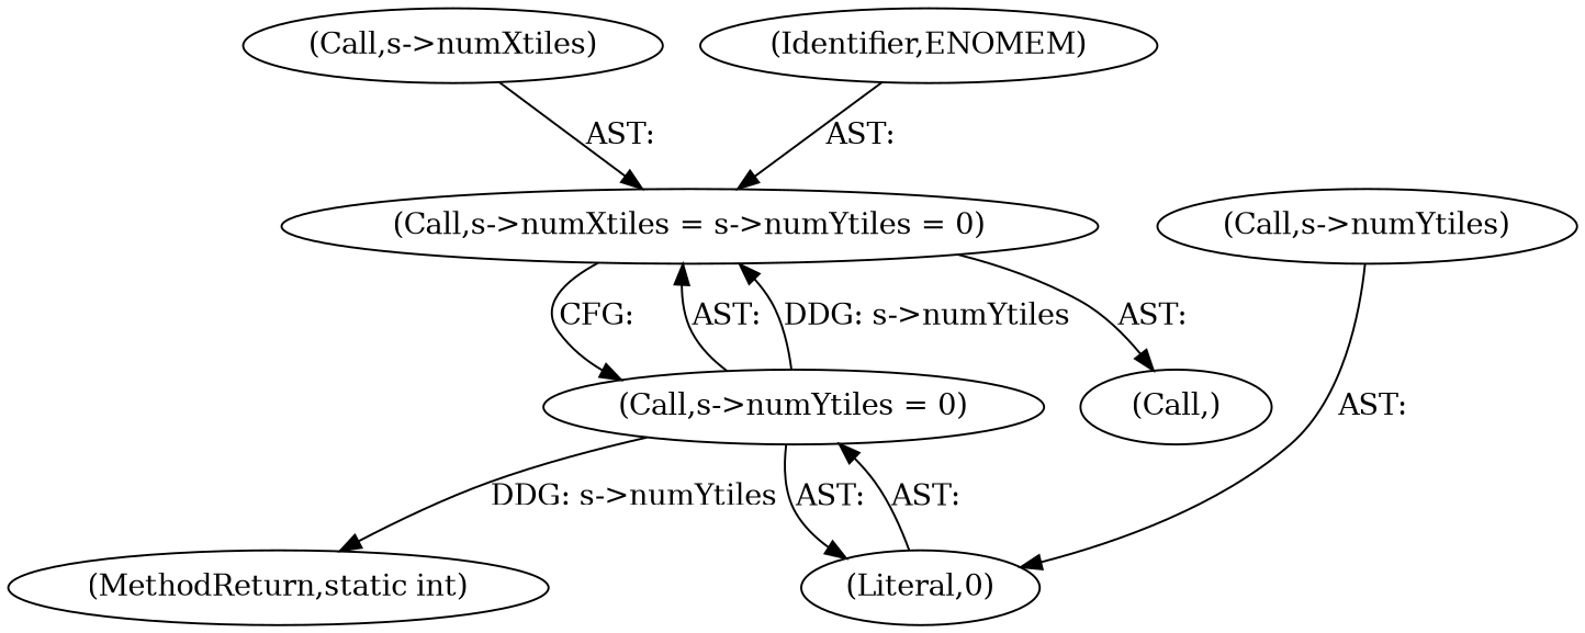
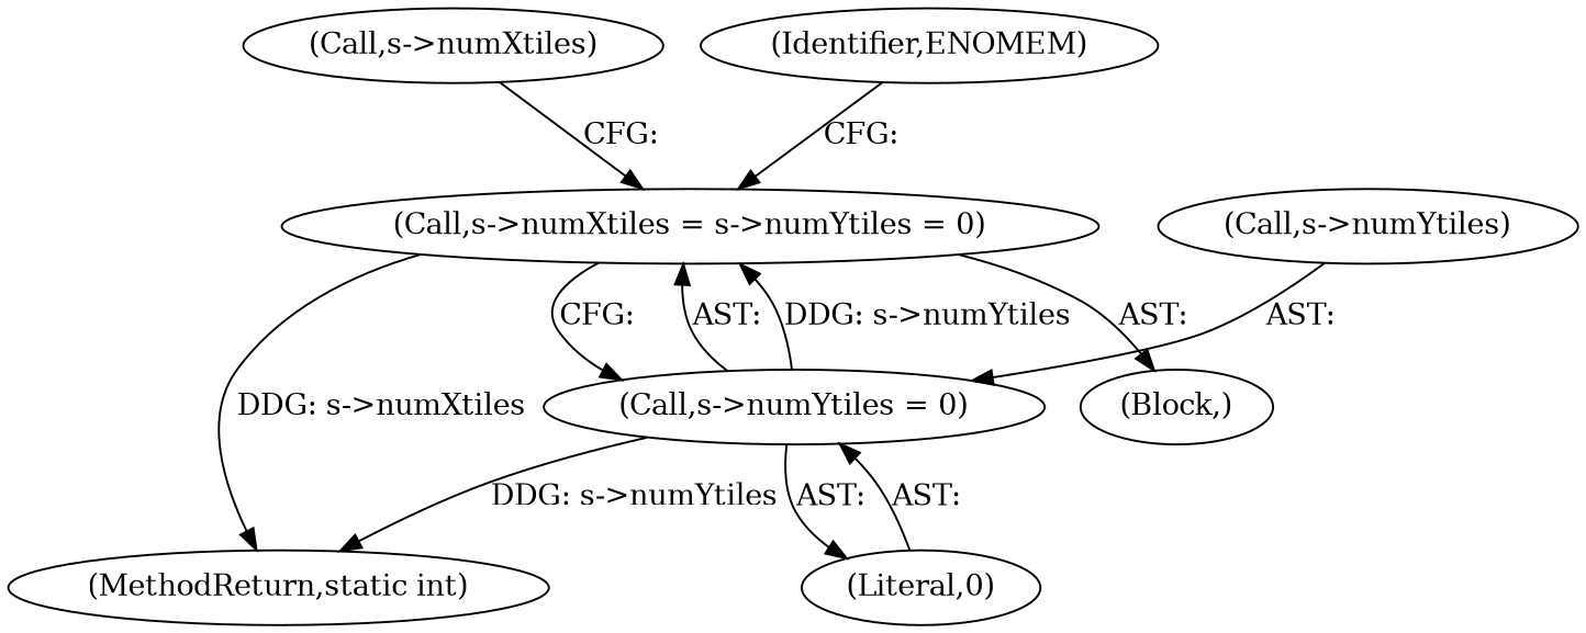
  digraph {
    n1 [label="(Call,s->numXtiles = s->numYtiles = 0)"]
    n2 [label="(Call,s->numYtiles = 0)"]
    n3 [label="(MethodReturn,static int)"]
-   n4 [label="(Call,)"]
+   n4 [label="(Block,)"]
    n5 [label="(Literal,0)"]
    n6 [label="(Call,s->numXtiles)"]
    n7 [label="(Call,s->numYtiles)"]
    n8 [label="(Identifier,ENOMEM)"]
    n1 -> n2 [label="CFG: "]
+   n1 -> n3 [label="DDG: s->numXtiles"]
    n1 -> n4 [label="AST: "]
    n2 -> n1 [label="AST: "]
    n2 -> n1 [label="DDG: s->numYtiles"]
    n2 -> n3 [label="DDG: s->numYtiles"]
    n2 -> n5 [label="AST: "]
    n5 -> n2 [label="AST: "]
-   n6 -> n1 [label="AST: "]
-   n7 -> n5 [label="AST: "]
-   n8 -> n1 [label="AST: "]
+   n6 -> n1 [label="CFG: "]
+   n7 -> n2 [label="AST: "]
+   n8 -> n1 [label="CFG: "]
  }
